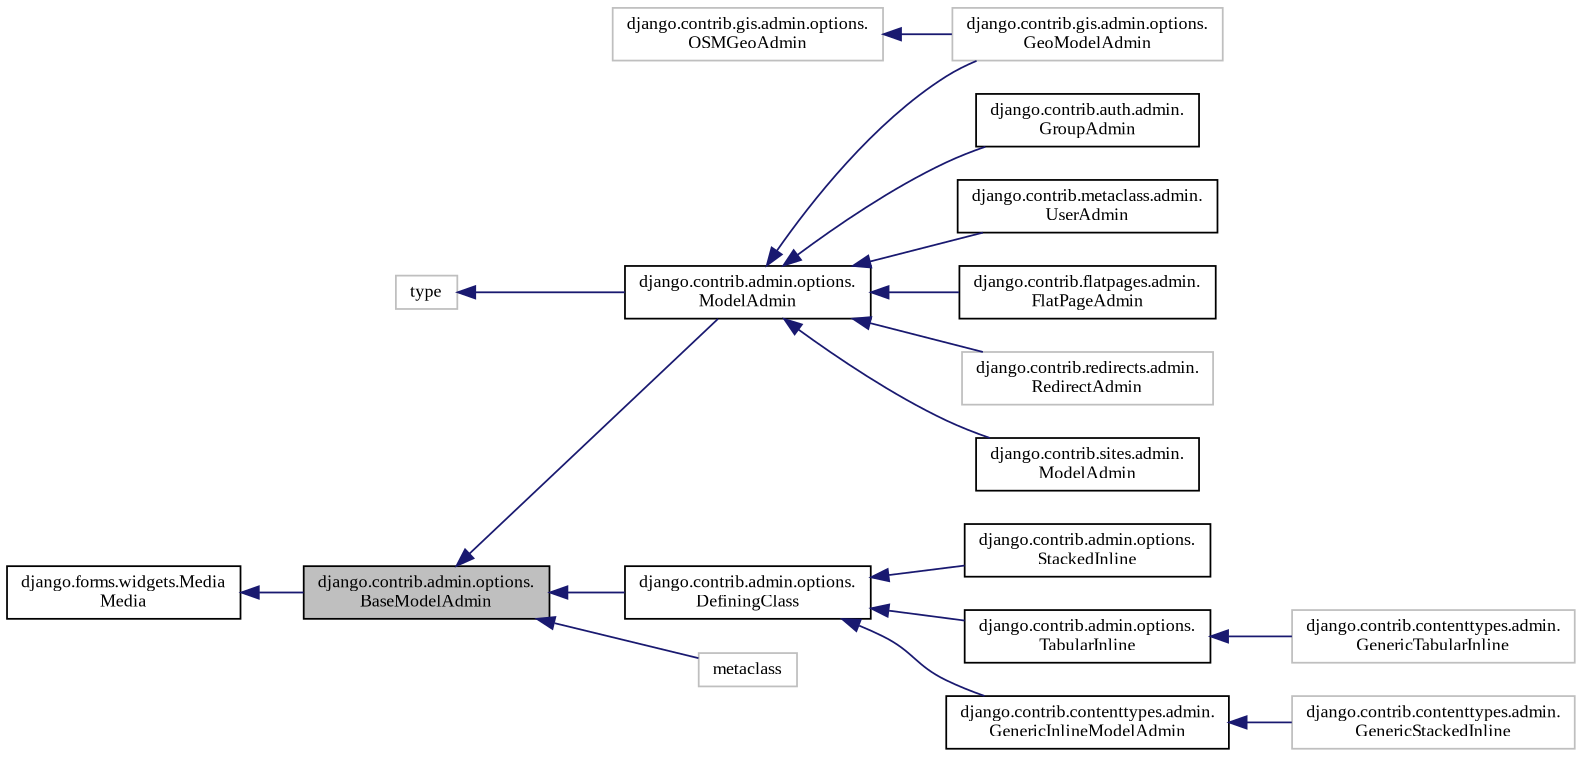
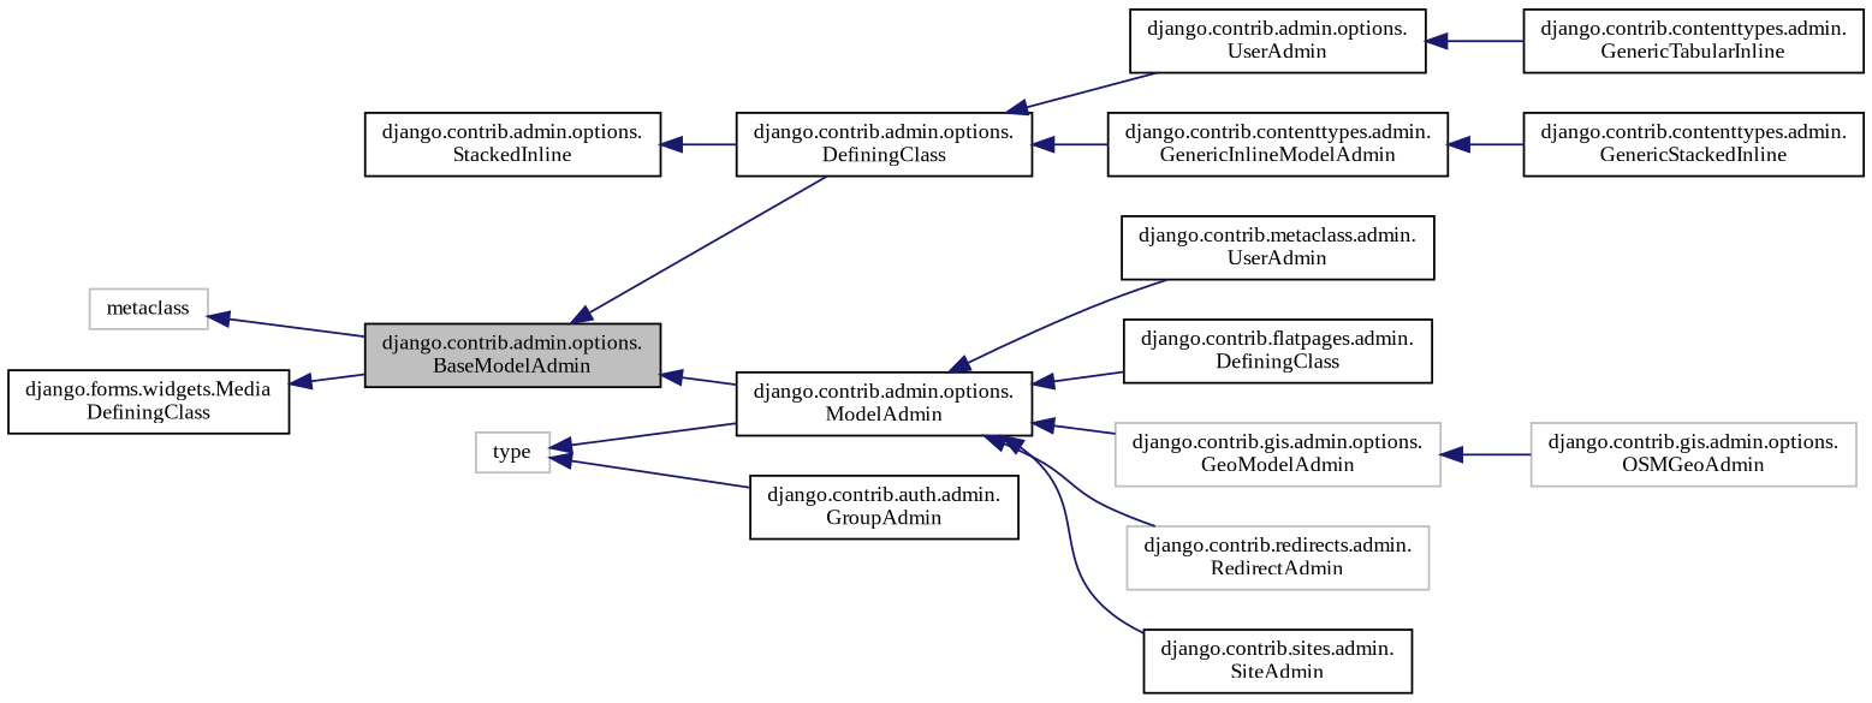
  digraph {
    fontname="Liberation Serif"
    rankdir=LR
    node [color=black fillcolor=white fontname="Liberation Serif" fontsize=10 shape=record style=filled]
    edge [color=midnightblue dir=back fontname="Liberation Serif" fontsize=10 labelfontname=Helvetica labelfontsize=10 style=solid]
    n1 [fillcolor=grey75 fontcolor=black height=0.2 label="django.contrib.admin.options.\lBaseModelAdmin" width=0.4]
    n2 [height=0.2 label="django.contrib.admin.options.\lDefiningClass" width=0.4]
    n3 [height=0.2 label="django.contrib.admin.options.\lModelAdmin" width=0.4]
    n4 [height=0.2 label="django.contrib.admin.options.\lStackedInline" width=0.4]
-   n5 [height=0.2 label="django.contrib.admin.options.\lTabularInline" width=0.4]
+   n5 [height=0.2 label="django.contrib.admin.options.\lUserAdmin" width=0.4]
    n6 [height=0.2 label="django.contrib.contenttypes.admin.\lGenericInlineModelAdmin" width=0.4]
    n7 [height=0.2 label="django.contrib.auth.admin.\lGroupAdmin" width=0.4]
    n8 [height=0.2 label="django.contrib.metaclass.admin.\lUserAdmin" width=0.4]
-   n9 [height=0.2 label="django.contrib.flatpages.admin.\lFlatPageAdmin" width=0.4]
+   n9 [height=0.2 label="django.contrib.flatpages.admin.\lDefiningClass" width=0.4]
    n10 [color=grey75 height=0.2 label="django.contrib.gis.admin.options.\lGeoModelAdmin" width=0.4]
    n11 [color=grey75 height=0.2 label="django.contrib.redirects.admin.\lRedirectAdmin" width=0.4]
-   n12 [height=0.2 label="django.contrib.sites.admin.\lModelAdmin" width=0.4]
+   n12 [height=0.2 label="django.contrib.sites.admin.\lSiteAdmin" width=0.4]
    n13 [color=grey75 height=0.2 label=metaclass width=0.4]
-   n14 [height=0.2 label="django.forms.widgets.Media\lMedia" width=0.4]
+   n14 [height=0.2 label="django.forms.widgets.Media\lDefiningClass" width=0.4]
    n15 [color=grey75 height=0.2 label=type width=0.4]
-   n16 [color=grey75 height=0.2 label="django.contrib.contenttypes.admin.\lGenericTabularInline" width=0.4]
-   n17 [color=grey75 height=0.2 label="django.contrib.contenttypes.admin.\lGenericStackedInline" width=0.4]
+   n16 [height=0.2 label="django.contrib.contenttypes.admin.\lGenericTabularInline" width=0.4]
+   n17 [height=0.2 label="django.contrib.contenttypes.admin.\lGenericStackedInline" width=0.4]
    n18 [color=grey75 height=0.2 label="django.contrib.gis.admin.options.\lOSMGeoAdmin" width=0.4]
    n1 -> n2
    n1 -> n3
-   n2 -> n4
+   n4 -> n2
    n2 -> n5
    n2 -> n6
-   n3 -> n7
+   n15 -> n7
    n3 -> n8
    n3 -> n9
    n3 -> n10
    n3 -> n11
    n3 -> n12
    n5 -> n16
    n6 -> n17
-   n18 -> n10
-   n1 -> n13
+   n10 -> n18
+   n13 -> n1
    n14 -> n1
    n15 -> n3
  }
